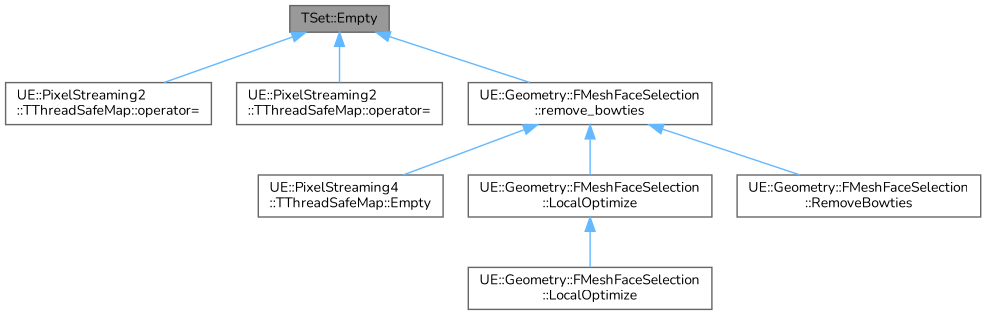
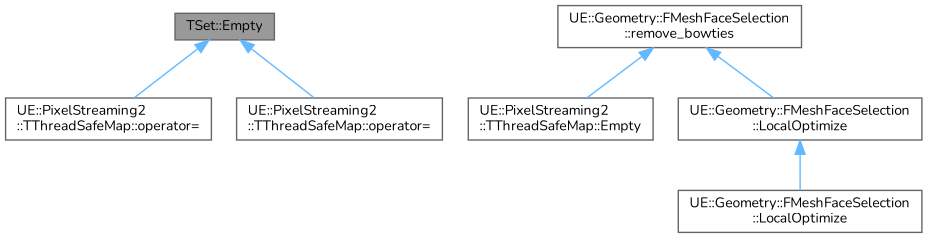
  digraph {
    fontname=Nunito
    rankdir=TB
    node [color=grey40 fillcolor=white fontname=Nunito fontsize=10 shape=box style=filled]
    edge [color=steelblue1 dir=back fontname=Nunito fontsize=10 labelfontname=Helvetica labelfontsize=10 style=solid]
    n1 [color=gray40 fillcolor=grey60 fontcolor=black height=0.2 label="TSet::Empty" width=0.4]
    n2 [height=0.2 label="UE::PixelStreaming2\l::TThreadSafeMap::operator=" width=0.4]
    n3 [height=0.2 label="UE::PixelStreaming2\l::TThreadSafeMap::operator=" width=0.4]
    n4 [height=0.2 label="UE::Geometry::FMeshFaceSelection\l::remove_bowties" width=0.4]
-   n5 [height=0.2 label="UE::PixelStreaming4\l::TThreadSafeMap::Empty" width=0.4]
+   n5 [height=0.2 label="UE::PixelStreaming2\l::TThreadSafeMap::Empty" width=0.4]
    n6 [height=0.2 label="UE::Geometry::FMeshFaceSelection\l::LocalOptimize" width=0.4]
-   n7 [height=0.2 label="UE::Geometry::FMeshFaceSelection\l::RemoveBowties" width=0.4]
    n8 [height=0.2 label="UE::Geometry::FMeshFaceSelection\l::LocalOptimize" width=0.4]
    n1 -> n2
    n1 -> n3
-   n1 -> n4
    n4 -> n5
    n4 -> n6
-   n4 -> n7
    n6 -> n8
  }
